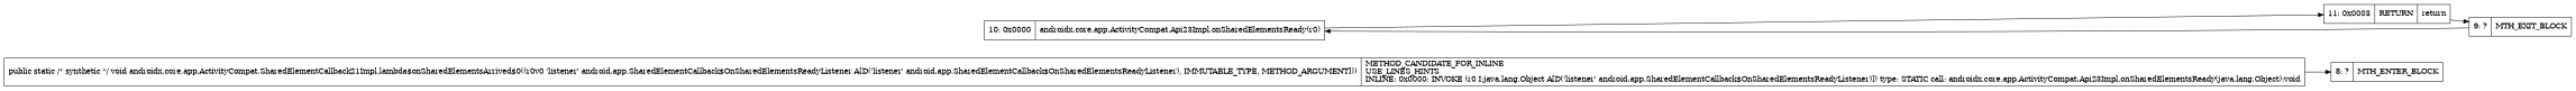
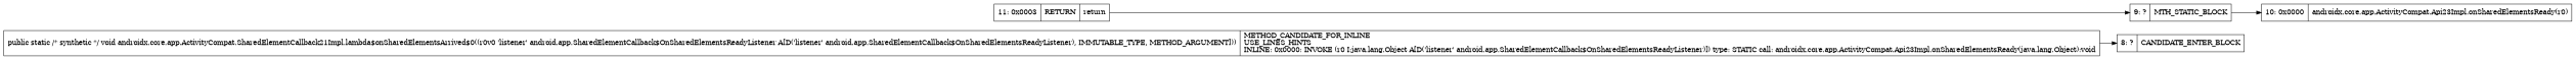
  digraph {
    rankdir=LR
    node [shape=record]
-   n1 [label="{8\:\ ?|MTH_ENTER_BLOCK\l}"]
+   n1 [label="{8\:\ ?|CANDIDATE_ENTER_BLOCK\l}"]
    n2 [label="{10\:\ 0x0000|androidx.core.app.ActivityCompat.Api23Impl.onSharedElementsReady(r0)\l}"]
    n3 [label="{11\:\ 0x0003|RETURN\l|return\l}"]
-   n4 [label="{9\:\ ?|MTH_EXIT_BLOCK\l}"]
+   n4 [label="{9\:\ ?|MTH_STATIC_BLOCK\l}"]
    n5 [label="{public static \/* synthetic *\/ void androidx.core.app.ActivityCompat.SharedElementCallback21Impl.lambda$onSharedElementsArrived$0((r0v0 'listener' android.app.SharedElementCallback$OnSharedElementsReadyListener A[D('listener' android.app.SharedElementCallback$OnSharedElementsReadyListener), IMMUTABLE_TYPE, METHOD_ARGUMENT]))  | METHOD_CANDIDATE_FOR_INLINE\lUSE_LINES_HINTS\lINLINE: 0x0000: INVOKE  (r0 I:java.lang.Object A[D('listener' android.app.SharedElementCallback$OnSharedElementsReadyListener)]) type: STATIC call: androidx.core.app.ActivityCompat.Api23Impl.onSharedElementsReady(java.lang.Object):void\l}"]
-   n2 -> n3
    n3 -> n4
    n4 -> n2
    n5 -> n1
  }
